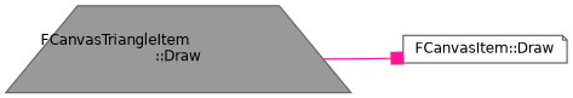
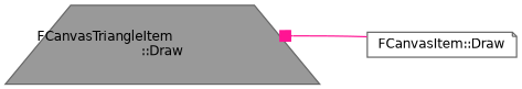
  digraph {
    rankdir=LR
    node [fontname=Helvetica fontsize=10 style=filled]
    n1 [color=gray40 fillcolor=grey60 fontcolor=black height=0.2 label="FCanvasTriangleItem\l::Draw" shape=trapezium width=0.4]
    n2 [color=grey40 fillcolor=white height=0.2 label="FCanvasItem::Draw" shape=note width=0.4]
-   n1 -> n2 [color=deeppink fontname=Helvetica fontsize=10 labelfontname=Helvetica labelfontsize=10 style=solid arrowhead=box]
+   n2 -> n1 [color=deeppink fontname=Helvetica fontsize=10 labelfontname=Helvetica labelfontsize=10 style=solid arrowhead=box]
  }
